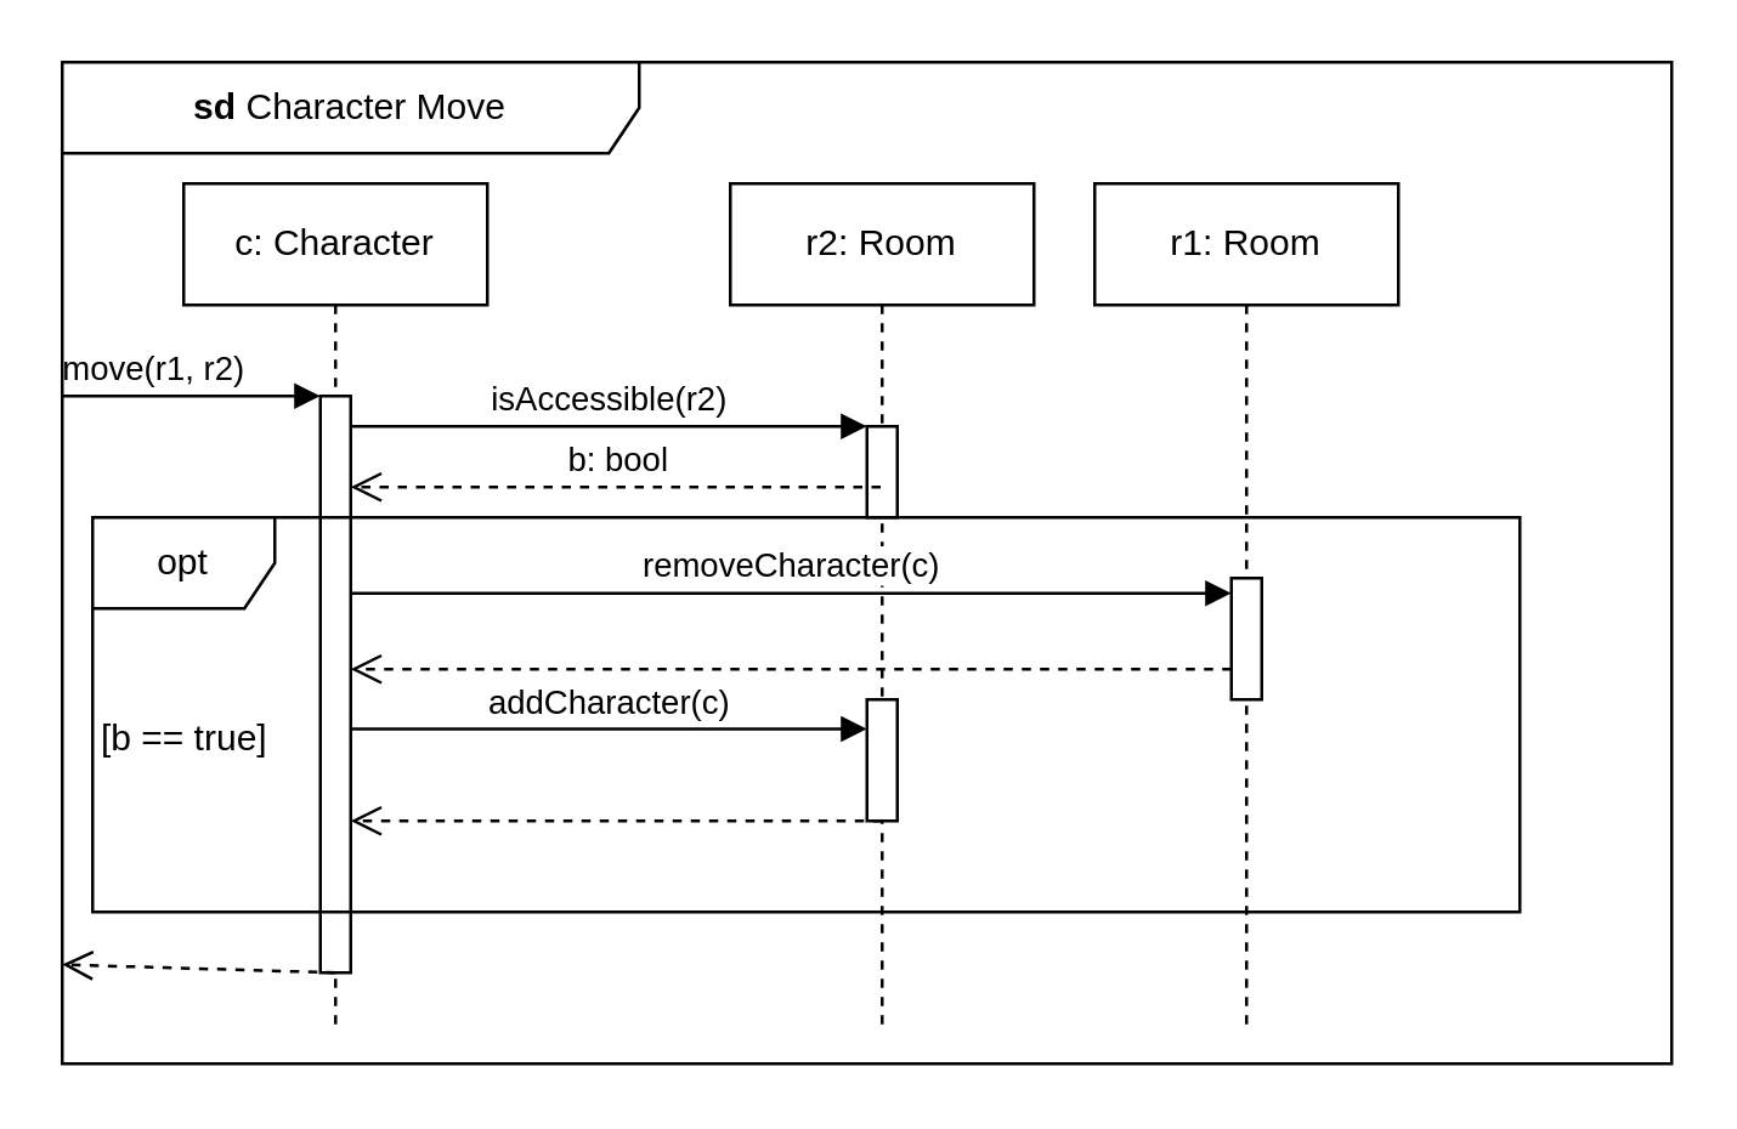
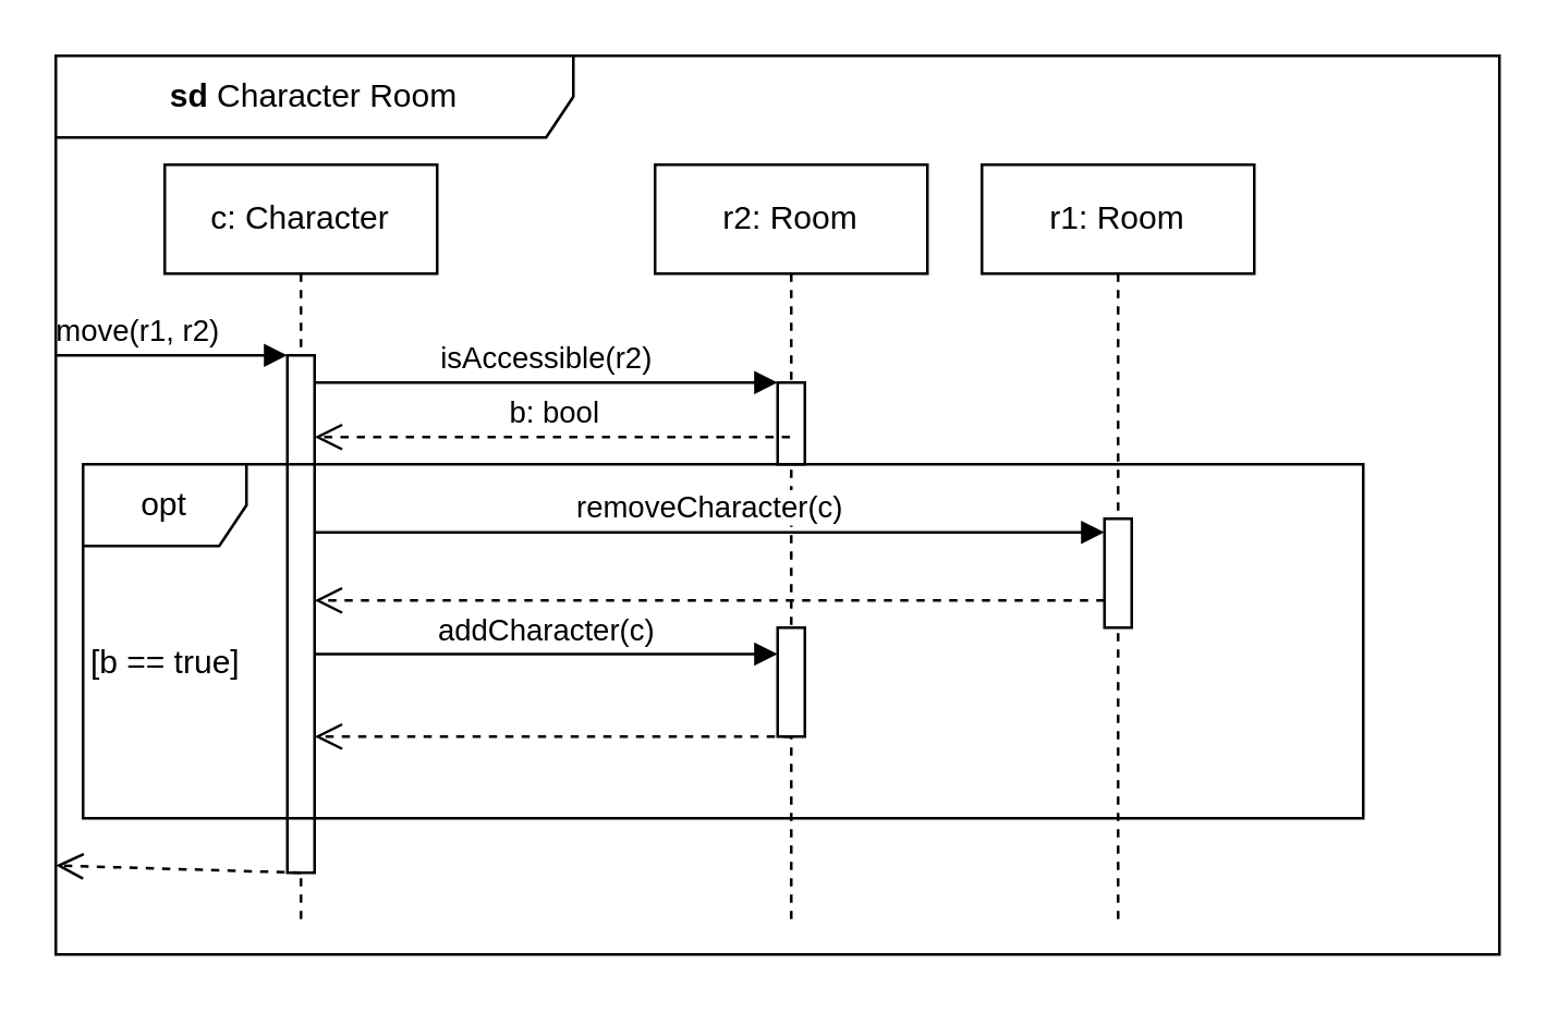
  <mxCell id="0" />
  <mxCell id="1" parent="0" />
  <mxCell id="2" value="c: Character" style="shape=umlLifeline;perimeter=lifelinePerimeter;whiteSpace=wrap;html=1;container=0;dropTarget=0;collapsible=0;recursiveResize=0;outlineConnect=0;portConstraint=eastwest;newEdgeStyle={&quot;edgeStyle&quot;:&quot;elbowEdgeStyle&quot;,&quot;elbow&quot;:&quot;vertical&quot;,&quot;curved&quot;:0,&quot;rounded&quot;:0};" parent="1" vertex="1"><mxGeometry x="60" y="60" width="100" height="280" as="geometry" /></mxCell>
  <mxCell id="3" value="" style="html=1;points=[];perimeter=orthogonalPerimeter;outlineConnect=0;targetShapes=umlLifeline;portConstraint=eastwest;newEdgeStyle={&quot;edgeStyle&quot;:&quot;elbowEdgeStyle&quot;,&quot;elbow&quot;:&quot;vertical&quot;,&quot;curved&quot;:0,&quot;rounded&quot;:0};" parent="2" vertex="1"><mxGeometry x="45" y="70" width="10" height="190" as="geometry" /></mxCell>
  <mxCell id="4" value="move(r1, r2)" style="html=1;verticalAlign=bottom;startArrow=none;endArrow=block;startSize=8;edgeStyle=elbowEdgeStyle;elbow=vertical;curved=0;rounded=0;startFill=0;" parent="2" target="3" edge="1"><mxGeometry relative="1" as="geometry"><mxPoint x="-15" y="70" as="sourcePoint" /><Array as="points"><mxPoint x="-40" y="70" /></Array></mxGeometry></mxCell>
  <mxCell id="5" value="r2: Room" style="shape=umlLifeline;perimeter=lifelinePerimeter;whiteSpace=wrap;html=1;container=0;dropTarget=0;collapsible=0;recursiveResize=0;outlineConnect=0;portConstraint=eastwest;newEdgeStyle={&quot;edgeStyle&quot;:&quot;elbowEdgeStyle&quot;,&quot;elbow&quot;:&quot;vertical&quot;,&quot;curved&quot;:0,&quot;rounded&quot;:0};" parent="1" vertex="1"><mxGeometry x="240" y="60" width="100" height="280" as="geometry" /></mxCell>
  <mxCell id="6" value="" style="html=1;points=[];perimeter=orthogonalPerimeter;outlineConnect=0;targetShapes=umlLifeline;portConstraint=eastwest;newEdgeStyle={&quot;edgeStyle&quot;:&quot;elbowEdgeStyle&quot;,&quot;elbow&quot;:&quot;vertical&quot;,&quot;curved&quot;:0,&quot;rounded&quot;:0};" parent="5" vertex="1"><mxGeometry x="45" y="80" width="10" height="30" as="geometry" /></mxCell>
  <mxCell id="7" value="" style="html=1;points=[[0,0,0,0,5],[0,1,0,0,-5],[1,0,0,0,5],[1,1,0,0,-5]];perimeter=orthogonalPerimeter;outlineConnect=0;targetShapes=umlLifeline;portConstraint=eastwest;newEdgeStyle={&quot;curved&quot;:0,&quot;rounded&quot;:0};" parent="5" vertex="1"><mxGeometry x="45" y="170" width="10" height="40" as="geometry" /></mxCell>
  <mxCell id="8" value="isAccessible(r2)" style="html=1;verticalAlign=bottom;endArrow=block;edgeStyle=elbowEdgeStyle;elbow=vertical;curved=0;rounded=0;" parent="1" source="3" target="6" edge="1"><mxGeometry relative="1" as="geometry"><mxPoint x="215" y="150" as="sourcePoint" /><Array as="points"><mxPoint x="200" y="140" /></Array></mxGeometry></mxCell>
  <mxCell id="9" value="r1: Room" style="shape=umlLifeline;perimeter=lifelinePerimeter;whiteSpace=wrap;html=1;container=1;dropTarget=0;collapsible=0;recursiveResize=0;outlineConnect=0;portConstraint=eastwest;newEdgeStyle={&quot;curved&quot;:0,&quot;rounded&quot;:0};" parent="1" vertex="1"><mxGeometry x="360" y="60" width="100" height="280" as="geometry" /></mxCell>
  <mxCell id="10" value="b: bool" style="html=1;verticalAlign=bottom;endArrow=open;dashed=1;endSize=8;curved=0;rounded=0;" parent="1" source="5" target="3" edge="1"><mxGeometry relative="1" as="geometry"><mxPoint x="260" y="210" as="sourcePoint" /><mxPoint x="180" y="210" as="targetPoint" /><Array as="points"><mxPoint x="200" y="160" /></Array></mxGeometry></mxCell>
  <mxCell id="11" value="opt" style="shape=umlFrame;whiteSpace=wrap;html=1;pointerEvents=0;" parent="1" vertex="1"><mxGeometry x="30" y="170" width="470" height="130" as="geometry" /></mxCell>
  <mxCell id="12" value="[b == true]" style="text;html=1;align=center;verticalAlign=middle;resizable=0;points=[];autosize=1;strokeColor=none;fillColor=none;" parent="1" vertex="1"><mxGeometry x="20" y="228" width="80" height="30" as="geometry" /></mxCell>
  <mxCell id="13" value="addCharacter(c)" style="html=1;verticalAlign=bottom;endArrow=block;curved=0;rounded=0;" parent="1" edge="1"><mxGeometry width="80" relative="1" as="geometry"><mxPoint x="115" y="239.66" as="sourcePoint" /><mxPoint x="285" y="239.66" as="targetPoint" /></mxGeometry></mxCell>
  <mxCell id="14" value="" style="html=1;verticalAlign=bottom;endArrow=open;dashed=1;endSize=8;curved=0;rounded=0;" parent="1" edge="1"><mxGeometry relative="1" as="geometry"><mxPoint x="290" y="270" as="sourcePoint" /><mxPoint x="115" y="270" as="targetPoint" /><Array as="points"><mxPoint x="205" y="270" /></Array></mxGeometry></mxCell>
  <mxCell id="15" value="" style="html=1;points=[[0,0,0,0,5],[0,1,0,0,-5],[1,0,0,0,5],[1,1,0,0,-5]];perimeter=orthogonalPerimeter;outlineConnect=0;targetShapes=umlLifeline;portConstraint=eastwest;newEdgeStyle={&quot;curved&quot;:0,&quot;rounded&quot;:0};" parent="1" vertex="1"><mxGeometry x="405" y="190" width="10" height="40" as="geometry" /></mxCell>
  <mxCell id="16" value="removeCharacter(c)" style="html=1;verticalAlign=bottom;endArrow=block;curved=0;rounded=0;entryX=0;entryY=0;entryDx=0;entryDy=5;entryPerimeter=0;" parent="1" target="15" edge="1"><mxGeometry width="80" relative="1" as="geometry"><mxPoint x="115" y="195" as="sourcePoint" /><mxPoint x="295" y="198" as="targetPoint" /></mxGeometry></mxCell>
  <mxCell id="17" value="" style="html=1;verticalAlign=bottom;endArrow=open;dashed=1;endSize=8;curved=0;rounded=0;" parent="1" edge="1"><mxGeometry relative="1" as="geometry"><mxPoint x="405" y="220" as="sourcePoint" /><mxPoint x="115" y="220" as="targetPoint" /></mxGeometry></mxCell>
  <mxCell id="18" value="" style="html=1;verticalAlign=bottom;endArrow=open;dashed=1;endSize=8;curved=0;rounded=0;entryX=0;entryY=0.901;entryDx=0;entryDy=0;entryPerimeter=0;" parent="1" target="19" edge="1"><mxGeometry relative="1" as="geometry"><mxPoint x="110" y="320" as="sourcePoint" /><mxPoint x="30" y="320" as="targetPoint" /></mxGeometry></mxCell>
- <mxCell id="19" value="&lt;b&gt;sd&lt;/b&gt; Character Move" style="shape=umlFrame;whiteSpace=wrap;html=1;pointerEvents=0;width=190;height=30;" parent="1" vertex="1"><mxGeometry x="20" y="20" width="530" height="330" as="geometry" /></mxCell>
+ <mxCell id="19" value="&lt;b&gt;sd&lt;/b&gt; Character Room" style="shape=umlFrame;whiteSpace=wrap;html=1;pointerEvents=0;width=190;height=30;" parent="1" vertex="1"><mxGeometry x="20" y="20" width="530" height="330" as="geometry" /></mxCell>
